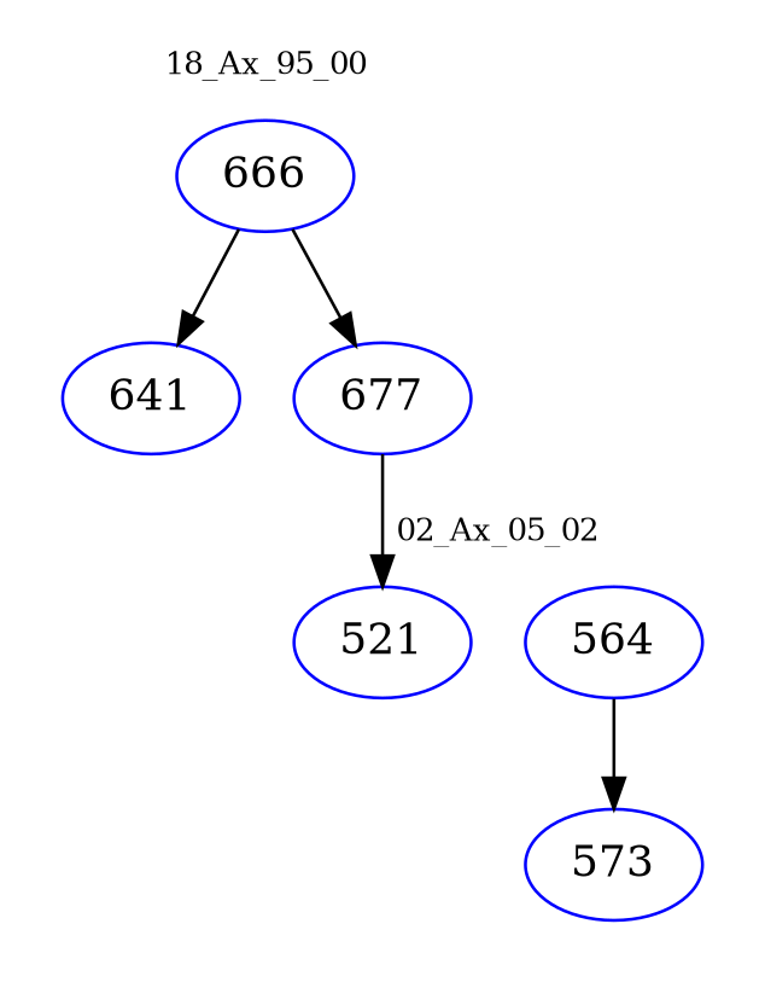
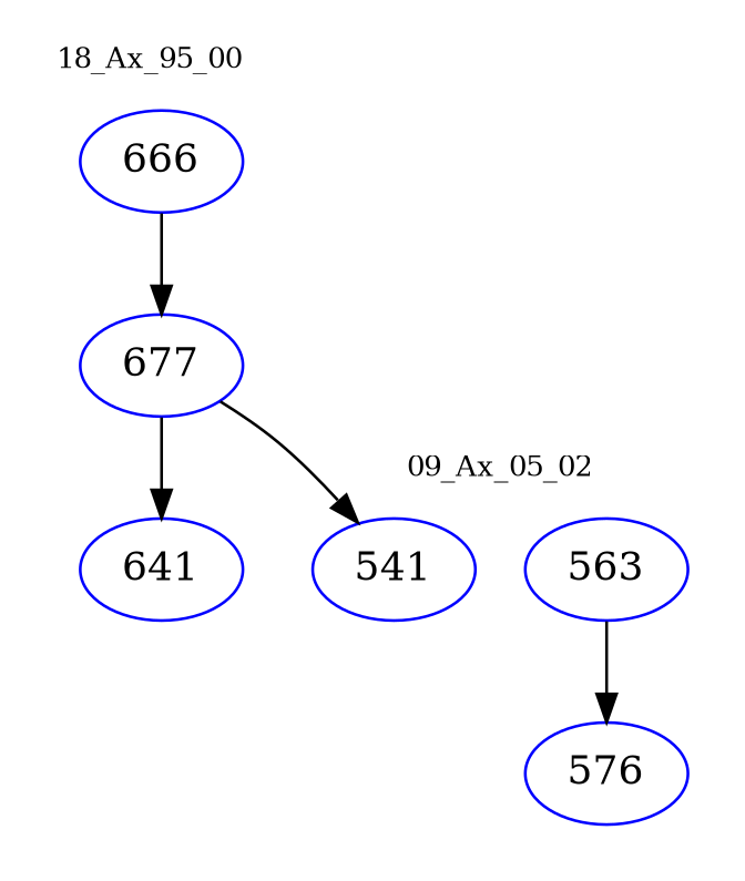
  digraph {
    node [color=blue]
    edge [color=black]
    n1 [label=666]
    n2 [label=641]
    n3 [label=677]
-   n4 [label=564]
-   n5 [label=521]
-   n6 [label=573]
+   n4 [label=563]
+   n5 [label=541]
+   n6 [label=576]
    subgraph cluster_1 {
      color=white
      fontsize=10
      label="18_Ax_95_00"
      n1
      n2
      n3
    }
    subgraph cluster_2 {
      color=white
      fontsize=10
-     label="02_Ax_05_02"
+     label="09_Ax_05_02"
      n4
      n5
      n6
    }
-   n1 -> n2
+   n3 -> n2
    n1 -> n3
    n3 -> n5
    n4 -> n6
  }
